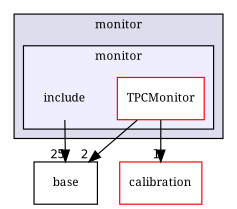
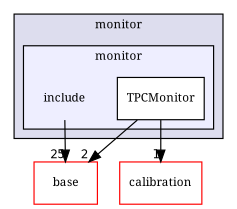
  digraph {
    compound=true
    fontname="Noto Serif"
    node [fontname="Noto Serif" fontsize=10 shape=box color=red]
    edge [fontname="Noto Serif" labeldistance=1.5 labelfontname=Helvetica labelfontsize=10]
    n1 [label=include shape=plaintext color=""]
-   n2 [fillcolor=white label=TPCMonitor style=filled]
-   n3 [color=black label=base]
+   n2 [color=black fillcolor=white label=TPCMonitor style=filled]
+   n3 [label=base]
    n4 [label=calibration]
    subgraph cluster_1 {
      bgcolor="#ddddee"
      fontsize=10
      label=monitor
      pencolor=black
      subgraph cluster_2 {
        bgcolor="#eeeeff"
        fontsize=10
        label=monitor
        pencolor=black
        n1
        n2
      }
    }
    n1 -> n3 [headlabel=25]
    n2 -> n3 [headlabel=2]
    n2 -> n4 [headlabel=1]
  }
